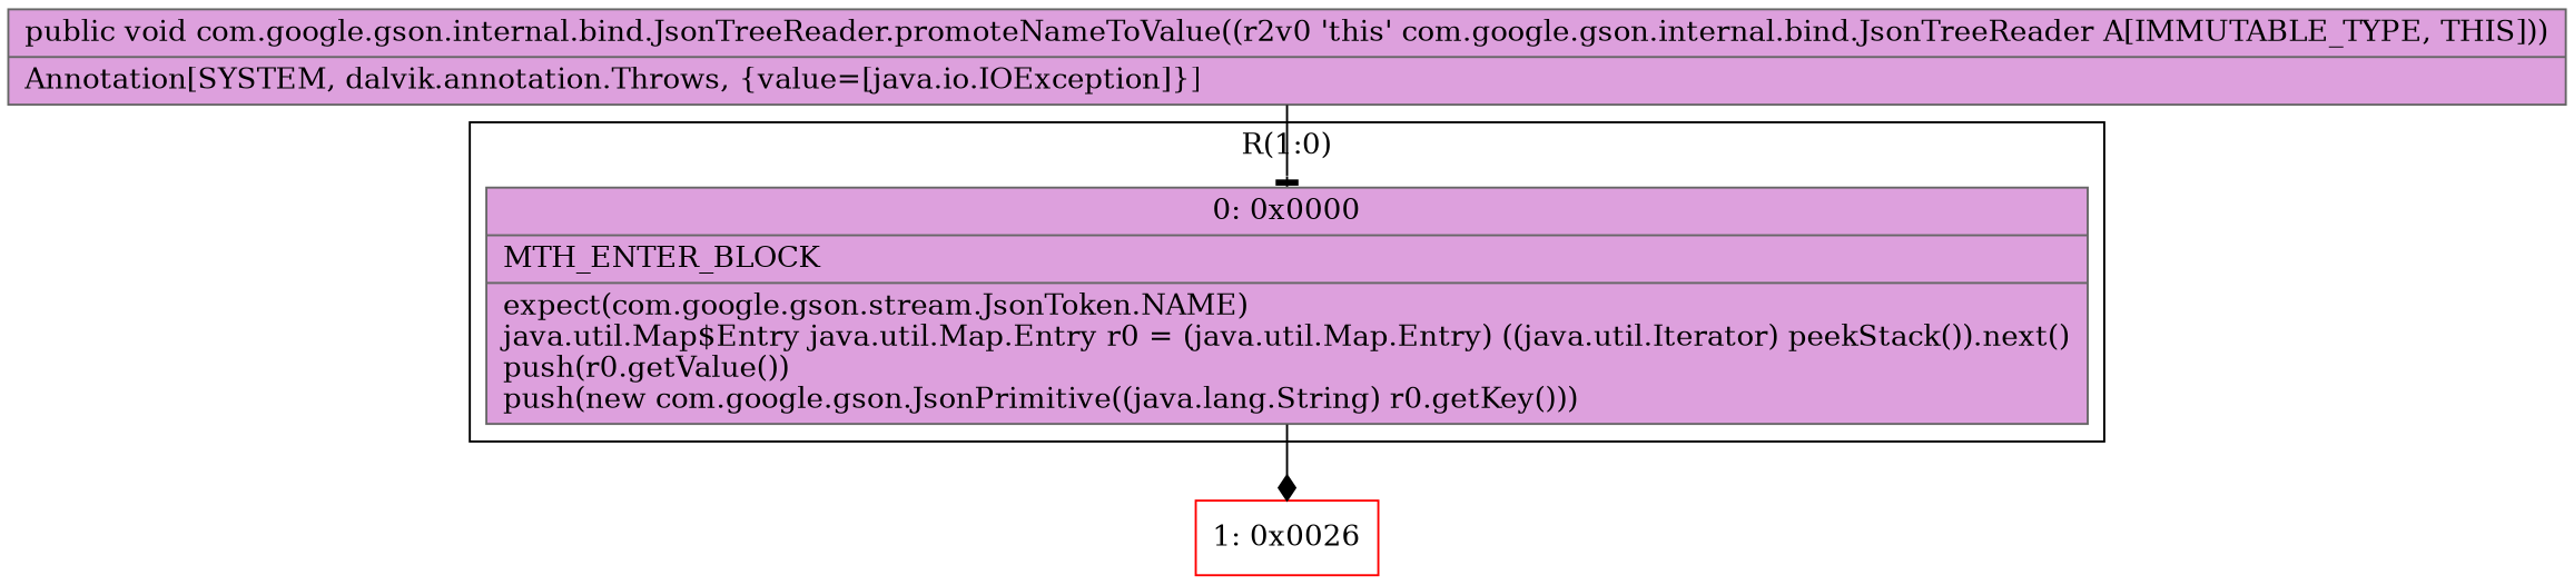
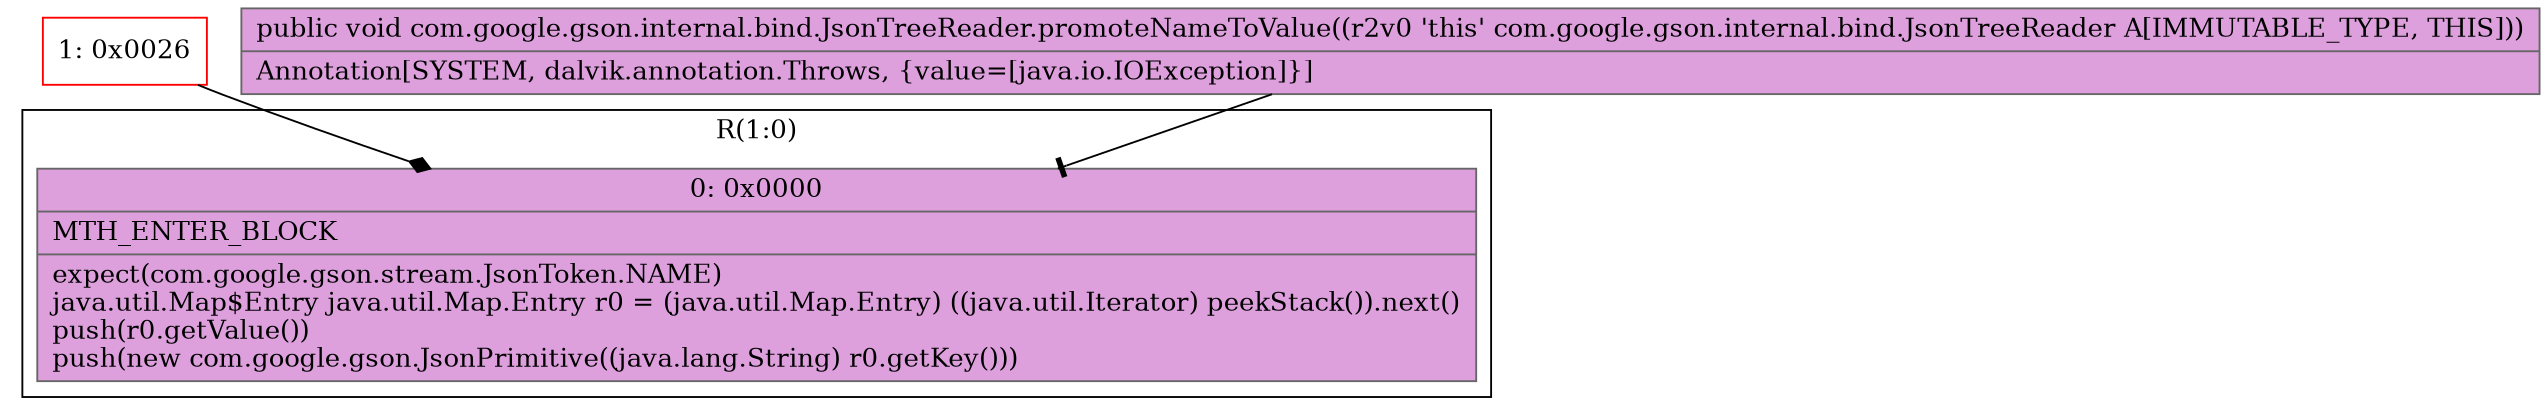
  digraph {
    node [color=gray40 shape=record style=filled fillcolor=plum]
    n1 [label="{0\:\ 0x0000|MTH_ENTER_BLOCK\l|expect(com.google.gson.stream.JsonToken.NAME)\ljava.util.Map$Entry java.util.Map.Entry r0 = (java.util.Map.Entry) ((java.util.Iterator) peekStack()).next()\lpush(r0.getValue())\lpush(new com.google.gson.JsonPrimitive((java.lang.String) r0.getKey()))\l}"]
    n2 [color=red label="{1\:\ 0x0026}" fillcolor=white]
    n3 [label="{public void com.google.gson.internal.bind.JsonTreeReader.promoteNameToValue((r2v0 'this' com.google.gson.internal.bind.JsonTreeReader A[IMMUTABLE_TYPE, THIS]))  | Annotation[SYSTEM, dalvik.annotation.Throws, \{value=[java.io.IOException]\}]\l}"]
    subgraph cluster_1 {
      label="R(1:0)"
      n1
    }
-   n1 -> n2 [arrowhead=diamond]
+   n2 -> n1 [arrowhead=diamond]
    n3 -> n1 [arrowhead=tee]
  }
